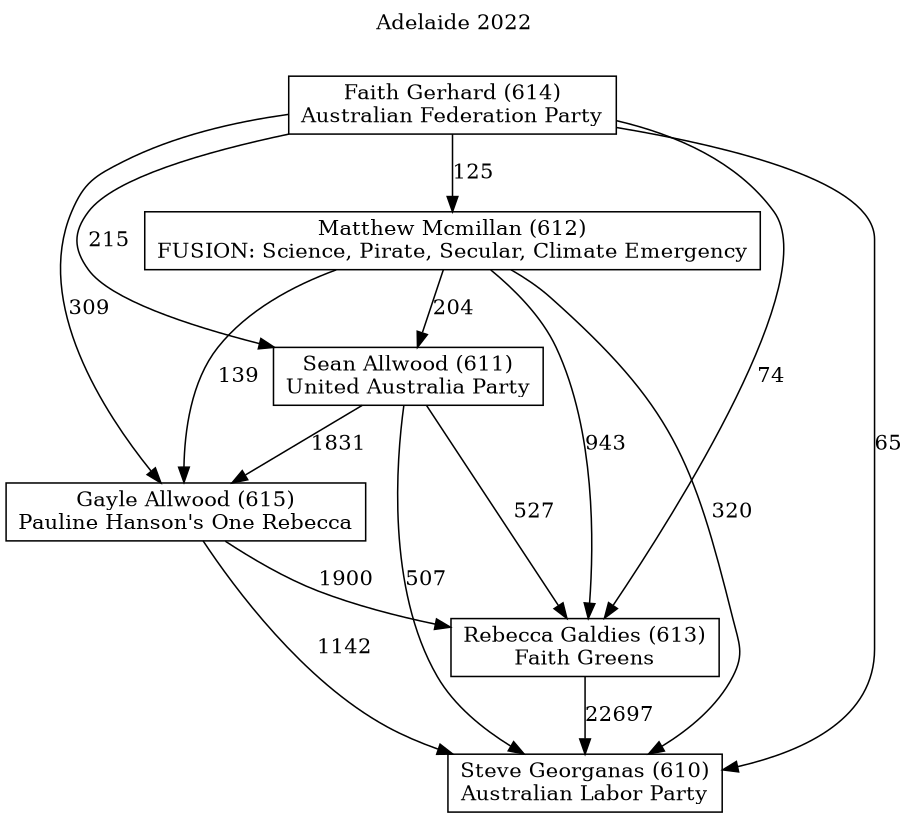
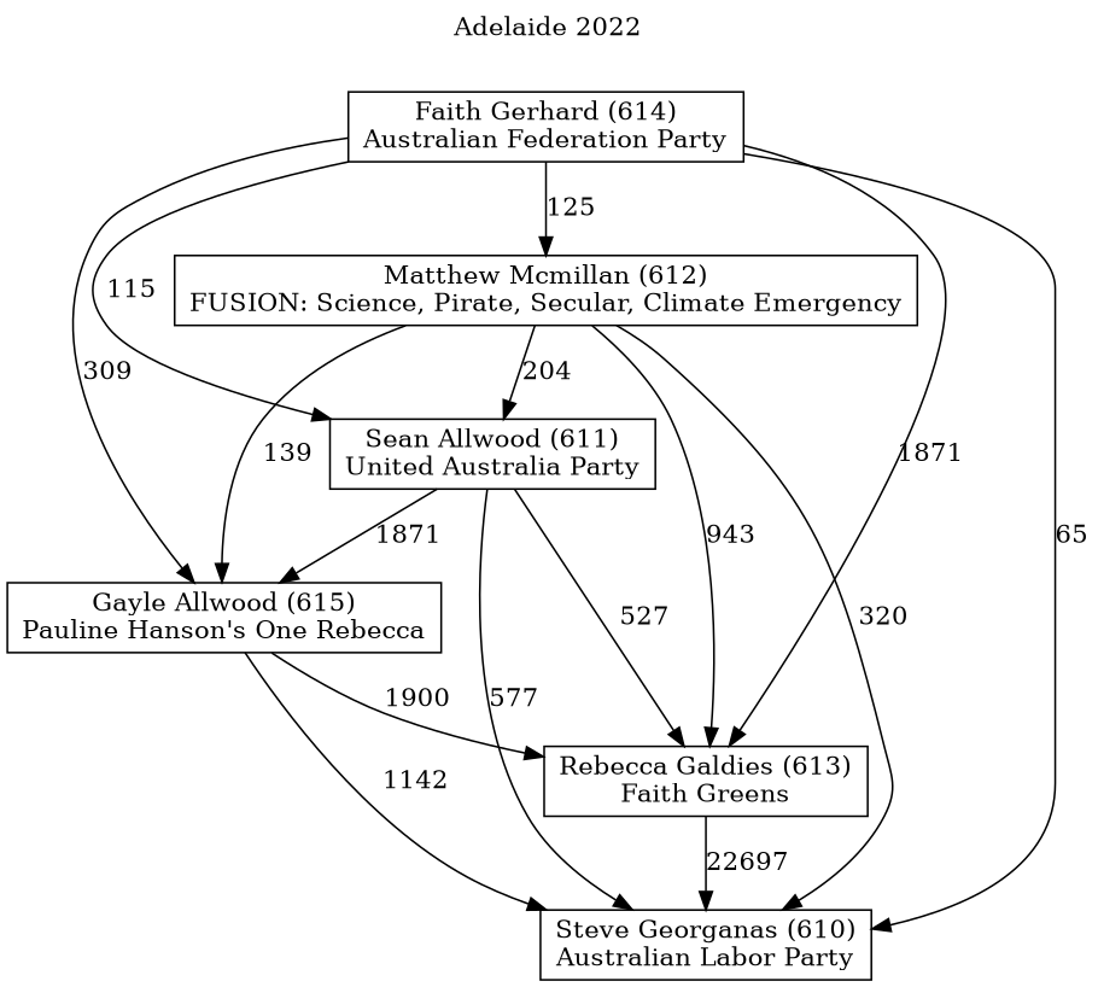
  digraph {
    label="Adelaide 2022"
    labelloc=t
    mclimit=10
    node [shape=box]
    n1 [label="Gayle Allwood (615)\nPauline Hanson's One Rebecca"]
    n2 [label="Rebecca Galdies (613)\nFaith Greens"]
    n3 [label="Steve Georganas (610)\nAustralian Labor Party"]
    n4 [label="Faith Gerhard (614)\nAustralian Federation Party"]
    n5 [label="Sean Allwood (611)\nUnited Australia Party"]
    n6 [label="Matthew Mcmillan (612)\nFUSION: Science, Pirate, Secular, Climate Emergency"]
    n1 -> n2 [label=1900]
    n1 -> n3 [label=1142]
    n2 -> n3 [label=22697]
    n4 -> n1 [label=309]
-   n4 -> n2 [label=74]
+   n4 -> n2 [label=1871]
    n4 -> n3 [label=65]
-   n4 -> n5 [label=215]
+   n4 -> n5 [label=115]
    n4 -> n6 [label=125]
-   n5 -> n1 [label=1831]
+   n5 -> n1 [label=1871]
    n5 -> n2 [label=527]
-   n5 -> n3 [label=507]
+   n5 -> n3 [label=577]
    n6 -> n1 [label=139]
    n6 -> n2 [label=943]
    n6 -> n3 [label=320]
    n6 -> n5 [label=204]
  }
